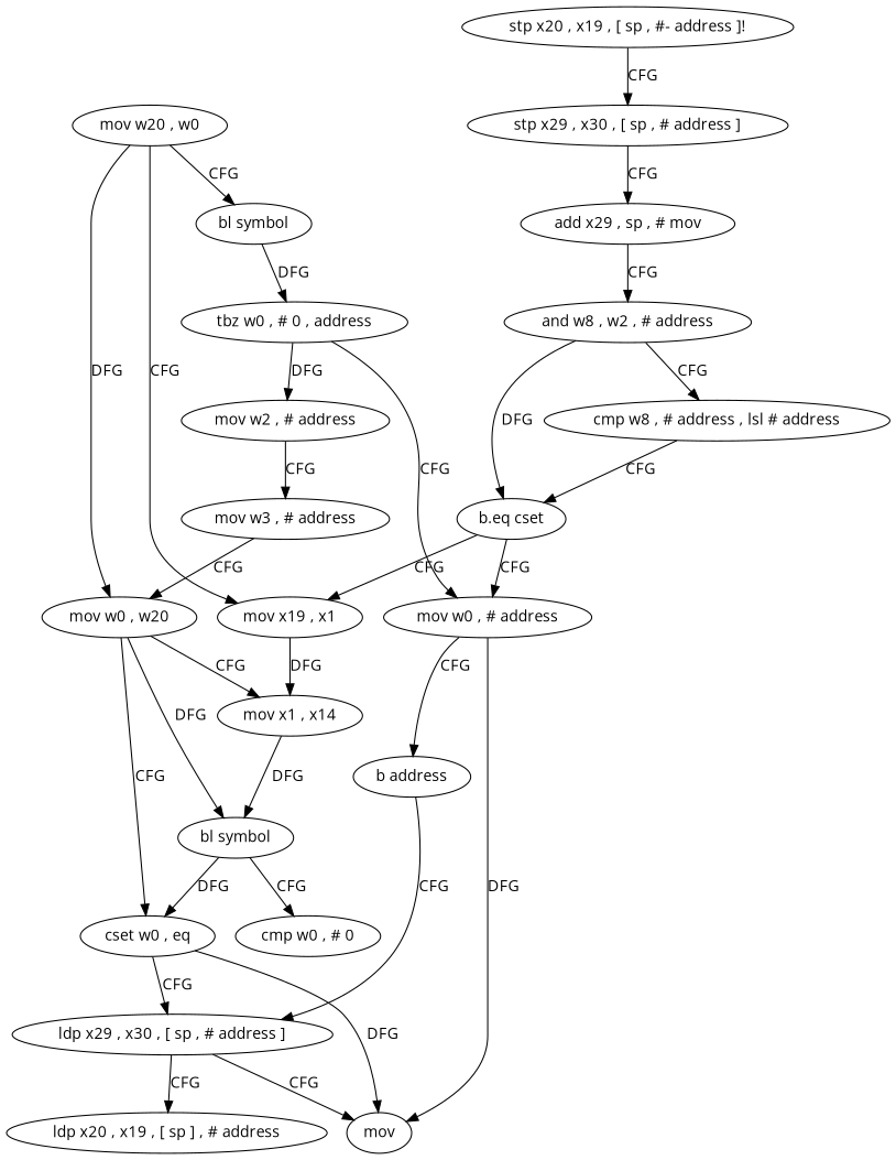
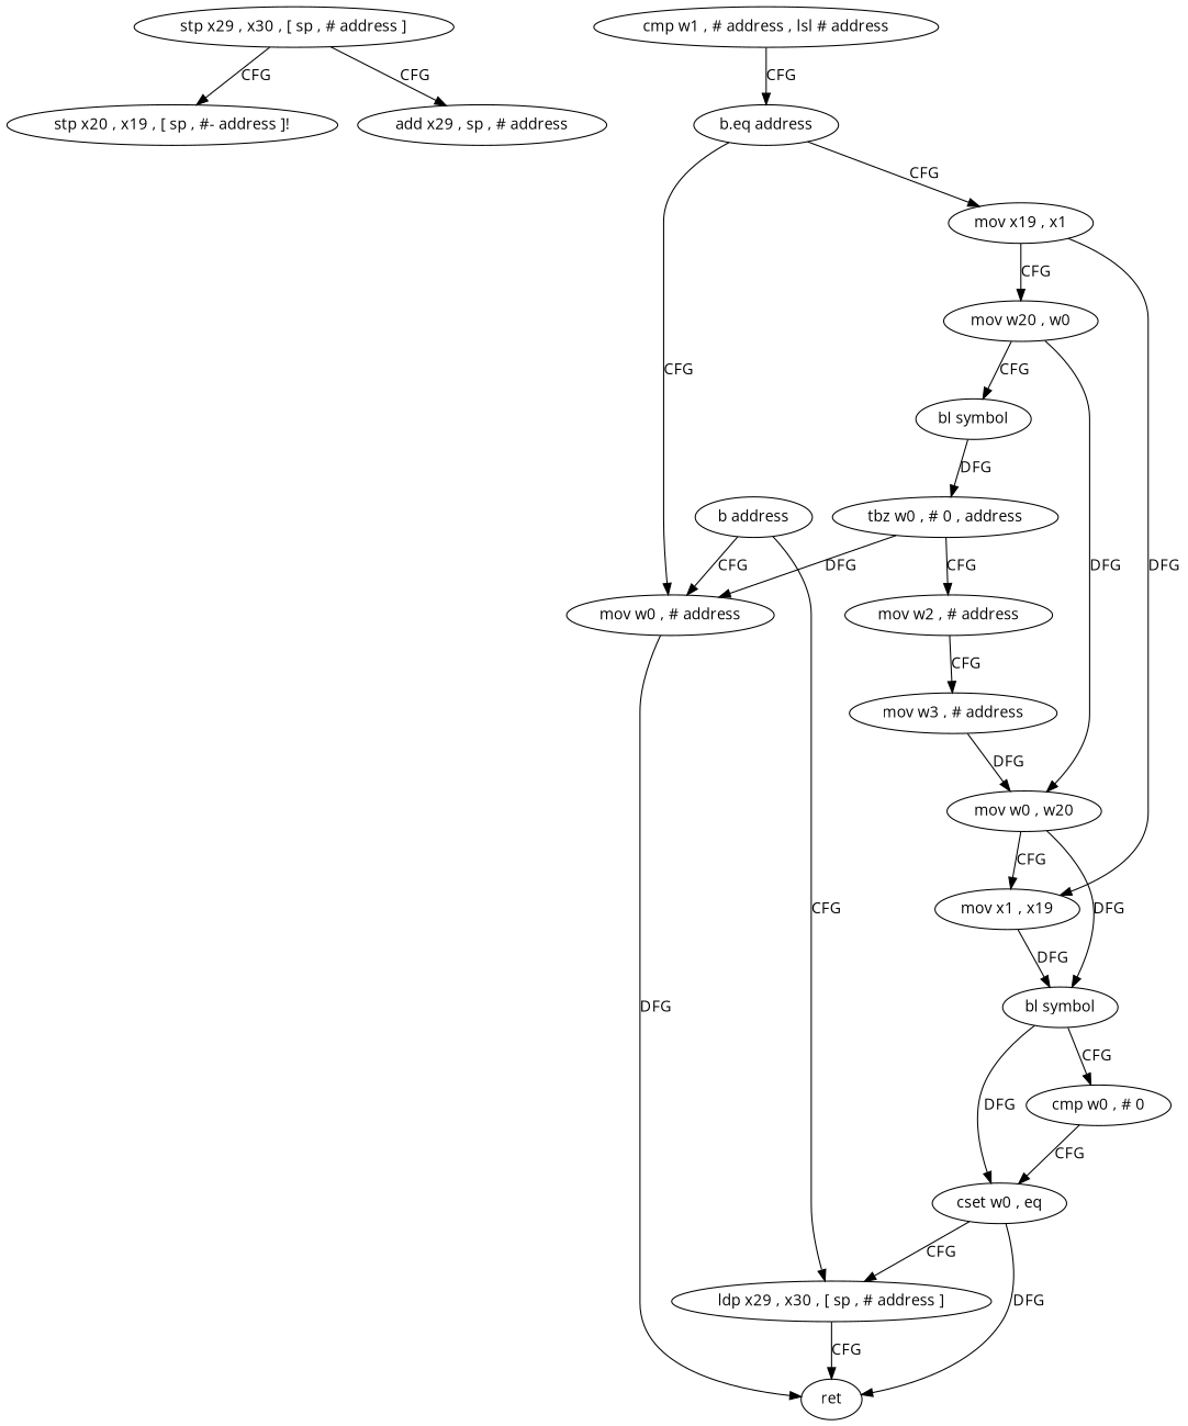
  digraph {
    fontname="Open Sans"
    node [fontname="Open Sans"]
    edge [fontname="Open Sans"]
    n1 [label="stp x20 , x19 , [ sp , #- address ]!"]
    n2 [label="stp x29 , x30 , [ sp , # address ]"]
-   n3 [label="add x29 , sp , # mov"]
-   n4 [label="and w8 , w2 , # address"]
-   n5 [label="cmp w8 , # address , lsl # address"]
-   n6 [label="b.eq cset"]
+   n3 [label="add x29 , sp , # address"]
+   n5 [label="cmp w1 , # address , lsl # address"]
+   n6 [label="b.eq address"]
    n7 [label="mov w0 , # address"]
    n8 [label="mov x19 , x1"]
    n9 [label="b address"]
-   n10 [label=mov]
+   n10 [label=ret]
    n11 [label="mov w20 , w0"]
-   n12 [label="mov x1 , x14"]
+   n12 [label="mov x1 , x19"]
    n13 [label="ldp x29 , x30 , [ sp , # address ]"]
    n14 [label="bl symbol"]
    n15 [label="mov w0 , w20"]
    n16 [label="bl symbol"]
-   n17 [label="ldp x20 , x19 , [ sp ] , # address"]
    n18 [label="tbz w0 , # 0 , address"]
    n19 [label="mov w2 , # address"]
    n20 [label="mov w3 , # address"]
    n21 [label="cmp w0 , # 0"]
    n22 [label="cset w0 , eq"]
-   n1 -> n2 [label=CFG]
+   n2 -> n1 [label=CFG]
    n2 -> n3 [label=CFG]
-   n3 -> n4 [label=CFG]
-   n4 -> n5 [label=CFG]
-   n4 -> n6 [label=DFG]
    n5 -> n6 [label=CFG]
    n6 -> n7 [label=CFG]
    n6 -> n8 [label=CFG]
-   n7 -> n9 [label=CFG]
+   n9 -> n7 [label=CFG]
    n7 -> n10 [label=DFG]
-   n11 -> n8 [label=CFG]
+   n8 -> n11 [label=CFG]
    n8 -> n12 [label=DFG]
    n9 -> n13 [label=CFG]
    n11 -> n14 [label=CFG]
    n11 -> n15 [label=DFG]
    n12 -> n16 [label=DFG]
    n13 -> n10 [label=CFG]
-   n13 -> n17 [label=CFG]
    n14 -> n18 [label=DFG]
    n15 -> n12 [label=CFG]
    n15 -> n16 [label=DFG]
    n16 -> n21 [label=CFG]
    n16 -> n22 [label=DFG]
-   n18 -> n7 [label=CFG]
-   n18 -> n19 [label=DFG]
+   n18 -> n7 [label=DFG]
+   n18 -> n19 [label=CFG]
    n19 -> n20 [label=CFG]
-   n20 -> n15 [label=CFG]
-   n15 -> n22 [label=CFG]
+   n20 -> n15 [label=DFG]
+   n21 -> n22 [label=CFG]
    n22 -> n10 [label=DFG]
    n22 -> n13 [label=CFG]
  }
